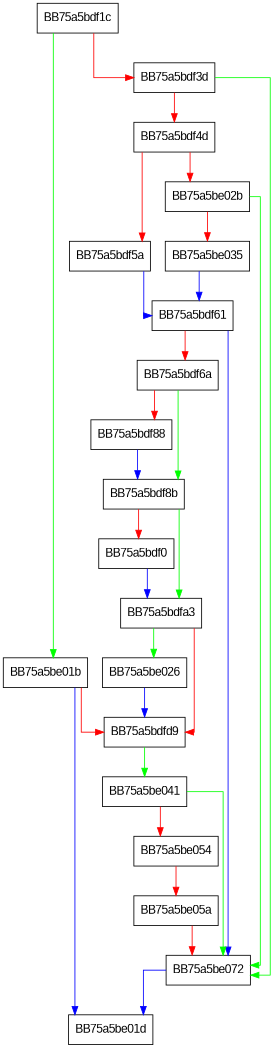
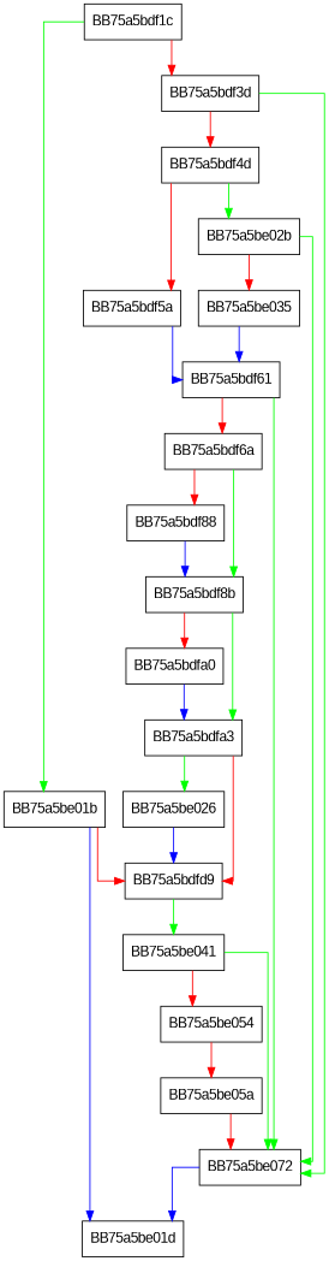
  digraph {
    fontname="Liberation Sans"
    splines=ortho
    node [fontname="Liberation Sans" shape=box]
    edge [color=red fontname="Liberation Sans"]
    BB75a5bdf1c
    BB75a5be01b
    BB75a5bdf3d
    BB75a5be01d
    BB75a5bdfd9
    BB75a5be072
    BB75a5bdf4d
    BB75a5be02b
    BB75a5bdf5a
    BB75a5be035
    BB75a5bdf61
    BB75a5bdf6a
    BB75a5bdf8b
    BB75a5bdf88
    BB75a5bdfa3
-   BB75a5bdfa0 [label=BB75a5bdf0]
+   BB75a5bdfa0
    BB75a5be026
    BB75a5be041
    BB75a5be054
    BB75a5be05a
    BB75a5bdf1c -> BB75a5be01b [color=green]
    BB75a5bdf1c -> BB75a5bdf3d
    BB75a5be01b -> BB75a5be01d [color=blue]
    BB75a5be01b -> BB75a5bdfd9
    BB75a5bdf3d -> BB75a5be072 [color=green]
    BB75a5bdf3d -> BB75a5bdf4d
    BB75a5bdfd9 -> BB75a5be041 [color=green]
    BB75a5be072 -> BB75a5be01d [color=blue]
-   BB75a5bdf4d -> BB75a5be02b
+   BB75a5bdf4d -> BB75a5be02b [color=green]
    BB75a5bdf4d -> BB75a5bdf5a
    BB75a5be02b -> BB75a5be072 [color=green]
    BB75a5be02b -> BB75a5be035
    BB75a5bdf5a -> BB75a5bdf61 [color=blue]
    BB75a5be035 -> BB75a5bdf61 [color=blue]
-   BB75a5bdf61 -> BB75a5be072 [color=blue]
+   BB75a5bdf61 -> BB75a5be072 [color=green]
    BB75a5bdf61 -> BB75a5bdf6a
    BB75a5bdf6a -> BB75a5bdf8b [color=green]
    BB75a5bdf6a -> BB75a5bdf88
    BB75a5bdf8b -> BB75a5bdfa3 [color=green]
    BB75a5bdf8b -> BB75a5bdfa0
    BB75a5bdf88 -> BB75a5bdf8b [color=blue]
    BB75a5bdfa3 -> BB75a5bdfd9
    BB75a5bdfa3 -> BB75a5be026 [color=green]
    BB75a5bdfa0 -> BB75a5bdfa3 [color=blue]
    BB75a5be026 -> BB75a5bdfd9 [color=blue]
    BB75a5be041 -> BB75a5be072 [color=green]
    BB75a5be041 -> BB75a5be054
    BB75a5be054 -> BB75a5be05a
    BB75a5be05a -> BB75a5be072
  }
